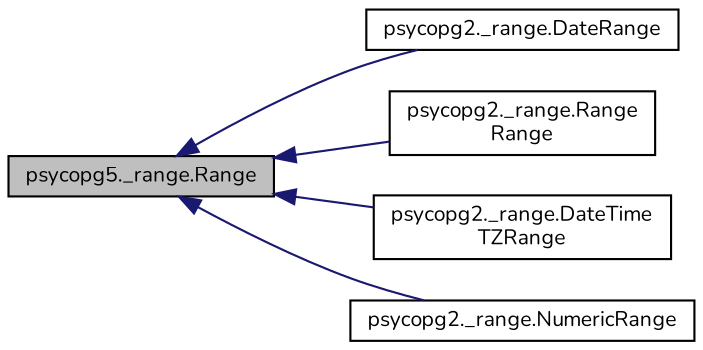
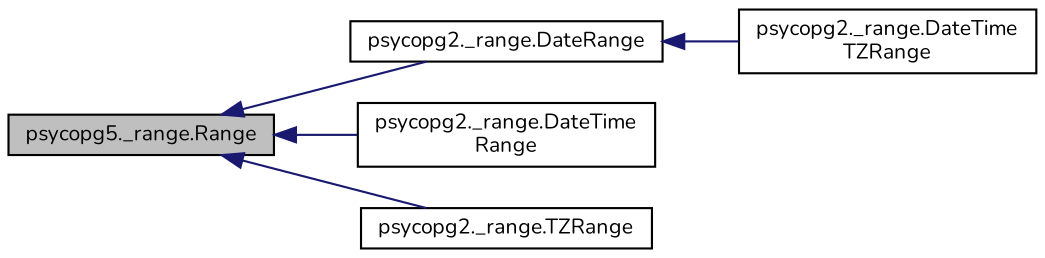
  digraph {
    fontname=Nunito
    rankdir=LR
    node [color=black fillcolor=white fontname=Nunito fontsize=10 shape=record style=filled]
    edge [color=midnightblue dir=back fontname=Nunito fontsize=10 labelfontname=Helvetica labelfontsize=10 style=solid]
    n1 [fillcolor=grey75 fontcolor=black height=0.2 label="psycopg5._range.Range" width=0.4]
    n2 [height=0.2 label="psycopg2._range.DateRange" width=0.4]
-   n3 [height=0.2 label="psycopg2._range.Range\lRange" width=0.4]
+   n3 [height=0.2 label="psycopg2._range.DateTime\lRange" width=0.4]
    n4 [height=0.2 label="psycopg2._range.DateTime\lTZRange" width=0.4]
-   n5 [height=0.2 label="psycopg2._range.NumericRange" width=0.4]
+   n5 [height=0.2 label="psycopg2._range.TZRange" width=0.4]
    n1 -> n2
    n1 -> n3
-   n1 -> n4
+   n2 -> n4
    n1 -> n5
  }
